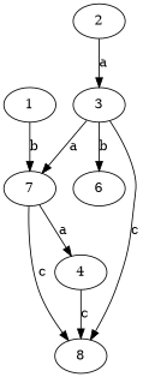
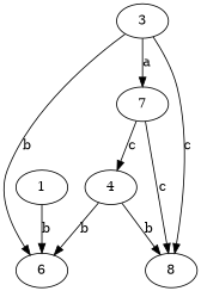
  strict digraph {
    1
    6
-   2
    3
    7
    8
    4
-   1 -> 7 [label=b]
-   2 -> 3 [label=a]
+   1 -> 6 [label=b]
    3 -> 6 [label=b]
    3 -> 7 [label=a]
    3 -> 8 [label=c]
    7 -> 8 [label=c]
-   7 -> 4 [label=a]
-   4 -> 8 [label=c]
+   7 -> 4 [label=c]
+   4 -> 6 [label=b]
+   4 -> 8 [label=b]
  }
